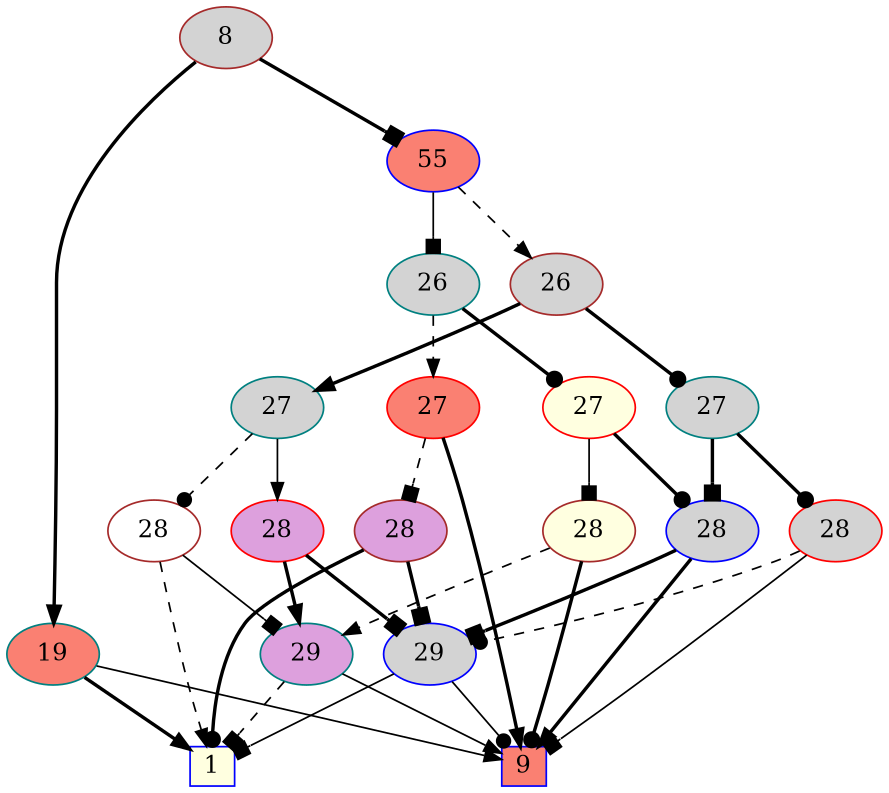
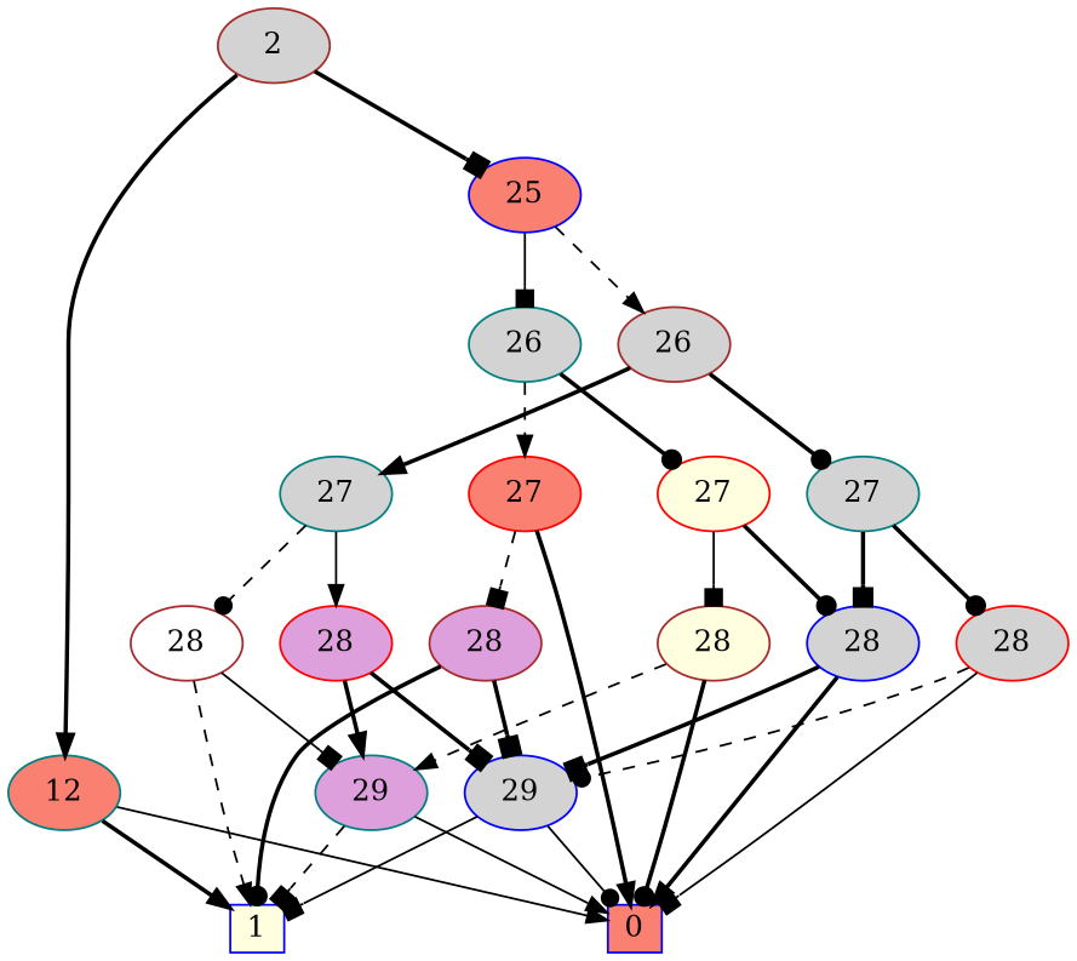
  digraph {
    node [color=blue fillcolor=lightgrey style=filled]
    edge [arrowhead=normal style=bold]
-   n1 [fillcolor=salmon height=0.3 label=9 shape=box width=0.3]
+   n1 [fillcolor=salmon height=0.3 label=0 shape=box width=0.3]
    n2 [fillcolor=lightyellow height=0.3 label=1 shape=box width=0.3]
-   n3 [color=brown label=8]
-   n4 [color=teal fillcolor=salmon label=19]
-   n5 [fillcolor=salmon label=55]
+   n3 [color=brown label=2]
+   n4 [color=teal fillcolor=salmon label=12]
+   n5 [fillcolor=salmon label=25]
    n6 [color=teal label=26]
    n7 [color=brown label=26]
    n8 [color=red fillcolor=salmon label=27]
    n9 [color=red fillcolor=lightyellow label=27]
    n10 [color=teal label=27]
    n11 [color=teal label=27]
    n12 [color=brown fillcolor=plum label=28]
    n13 [color=brown fillcolor=lightyellow label=28]
    n14 [label=28]
    n15 [color=red fillcolor=plum label=28]
    n16 [color=brown fillcolor=white label=28]
    n17 [color=red label=28]
    n18 [label=29]
    n19 [color=teal fillcolor=plum label=29]
    n3 -> n4
    n3 -> n5 [arrowhead=box]
    n4 -> n1 [style=solid]
    n4 -> n2
    n5 -> n6 [arrowhead=box style=solid]
    n5 -> n7 [style=dashed]
    n6 -> n8 [style=dashed]
    n6 -> n9 [arrowhead=dot]
    n7 -> n10
    n7 -> n11 [arrowhead=dot]
    n8 -> n1
    n8 -> n12 [arrowhead=box style=dashed]
    n9 -> n13 [arrowhead=box style=solid]
    n9 -> n14 [arrowhead=dot]
    n10 -> n15 [style=solid]
    n10 -> n16 [arrowhead=dot style=dashed]
    n11 -> n14 [arrowhead=box]
    n11 -> n17 [arrowhead=dot]
    n12 -> n2 [arrowhead=dot]
    n12 -> n18 [arrowhead=box]
    n13 -> n1 [arrowhead=dot]
    n13 -> n19 [style=dashed]
    n14 -> n1
    n14 -> n18 [arrowhead=box]
    n15 -> n18 [arrowhead=box]
    n15 -> n19
    n16 -> n2 [style=dashed]
    n16 -> n19 [arrowhead=box style=solid]
    n17 -> n1 [arrowhead=box style=solid]
    n17 -> n18 [arrowhead=dot style=dashed]
    n18 -> n1 [arrowhead=dot style=solid]
    n18 -> n2 [arrowhead=box style=solid]
    n19 -> n1 [style=solid]
    n19 -> n2 [arrowhead=box style=dashed]
  }
